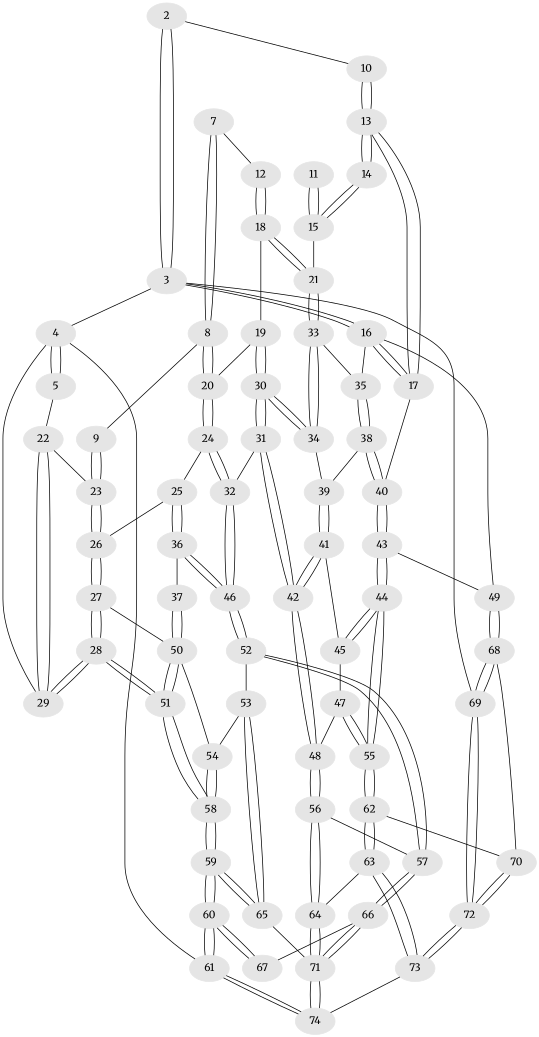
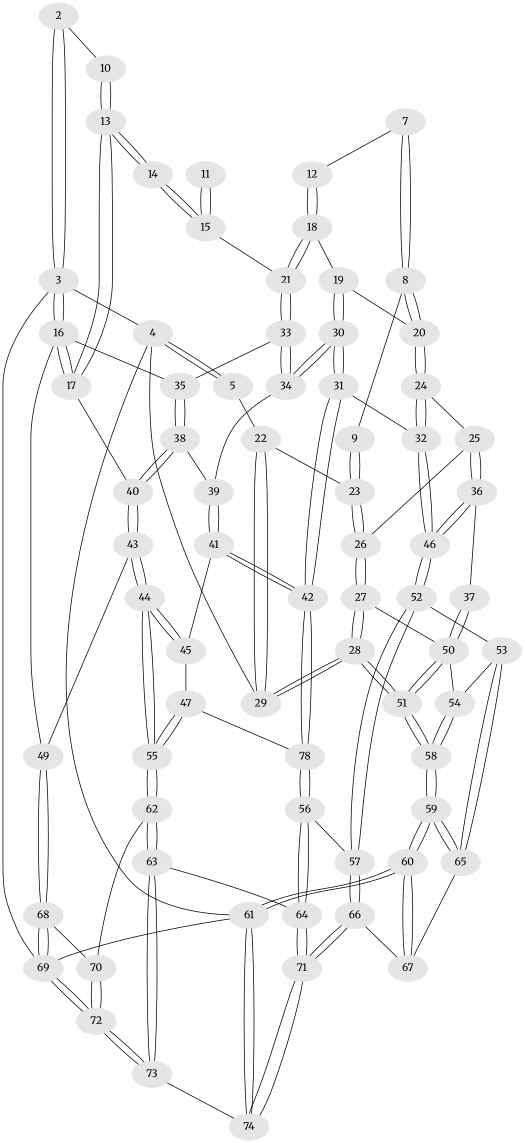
  graph {
    fontname=Merriweather
    node [color=gray90 fontname=Merriweather style=filled]
    edge [fontname=Merriweather]
    2
    3
    10
    7
    8
    12
    4
    16
    69
    13
    5
    29
    61
    17
    35
    49
    72
    22
    74
    23
    9
    20
    18
    24
    26
    11
    15
    14
    21
    19
    40
    38
    33
    68
    43
    30
    31
    34
    25
    32
    27
    36
    46
    37
    28
    50
    51
    58
    42
    39
-   48
+   48 [label=78]
    52
    41
    54
    45
    44
    47
    56
    55
    62
    53
    57
    64
    70
    59
    65
    66
    67
    63
    71
    60
    73
    2 -- 3
    2 -- 3
    2 -- 10
    3 -- 4
    3 -- 16
    3 -- 16
    3 -- 69
    10 -- 13
    10 -- 13
    7 -- 8
    7 -- 8
    7 -- 12
    8 -- 9
    8 -- 20
    8 -- 20
    12 -- 18
    12 -- 18
    4 -- 5
    4 -- 5
    4 -- 29
    4 -- 61
    16 -- 17
    16 -- 17
    16 -- 35
    16 -- 49
    69 -- 72
    69 -- 72
    13 -- 17
    13 -- 17
    13 -- 14
    13 -- 14
    5 -- 22
+   61 -- 69
    61 -- 74
    61 -- 74
    17 -- 40
    35 -- 38
    35 -- 38
    49 -- 68
    49 -- 68
    72 -- 73
    72 -- 73
    22 -- 29
    22 -- 29
    22 -- 23
    23 -- 26
    23 -- 26
    9 -- 23
    9 -- 23
    20 -- 24
    20 -- 24
    18 -- 21
    18 -- 21
    18 -- 19
    24 -- 25
    24 -- 32
    24 -- 32
    26 -- 27
    26 -- 27
    11 -- 15
    11 -- 15
    15 -- 21
    14 -- 15
    14 -- 15
    21 -- 33
    21 -- 33
    19 -- 20
    19 -- 30
    19 -- 30
    40 -- 43
    40 -- 43
    38 -- 40
    38 -- 40
    38 -- 39
    33 -- 35
    33 -- 34
    33 -- 34
    68 -- 69
    68 -- 69
    68 -- 70
    43 -- 49
    43 -- 44
    43 -- 44
    30 -- 31
    30 -- 31
    30 -- 34
    30 -- 34
    31 -- 32
    31 -- 42
    31 -- 42
    34 -- 39
    25 -- 26
    25 -- 36
    25 -- 36
    32 -- 46
    32 -- 46
    27 -- 28
    27 -- 28
    27 -- 50
    36 -- 46
    36 -- 46
    36 -- 37
    46 -- 52
    46 -- 52
    37 -- 50
    37 -- 50
    28 -- 29
    28 -- 29
    28 -- 51
    28 -- 51
    50 -- 51
    50 -- 51
    50 -- 54
    51 -- 58
    51 -- 58
    58 -- 59
    58 -- 59
    42 -- 48
    42 -- 48
    39 -- 41
    39 -- 41
    48 -- 56
    48 -- 56
    52 -- 53
    52 -- 57
    52 -- 57
    41 -- 42
    41 -- 42
    41 -- 45
    54 -- 58
    54 -- 58
    45 -- 47
    44 -- 45
    44 -- 45
    44 -- 55
    44 -- 55
    47 -- 48
    47 -- 55
    47 -- 55
    56 -- 57
    56 -- 64
    56 -- 64
    55 -- 62
    55 -- 62
    62 -- 70
    62 -- 63
    62 -- 63
    53 -- 54
    53 -- 65
    53 -- 65
    57 -- 66
    57 -- 66
    64 -- 71
    64 -- 71
    70 -- 72
    70 -- 72
    59 -- 65
    59 -- 65
    59 -- 60
    59 -- 60
-   65 -- 71
+   65 -- 67
    66 -- 67
    66 -- 71
    66 -- 71
    63 -- 64
    63 -- 73
    63 -- 73
    71 -- 74
    71 -- 74
    60 -- 61
    60 -- 61
    60 -- 67
    60 -- 67
    73 -- 74
  }
